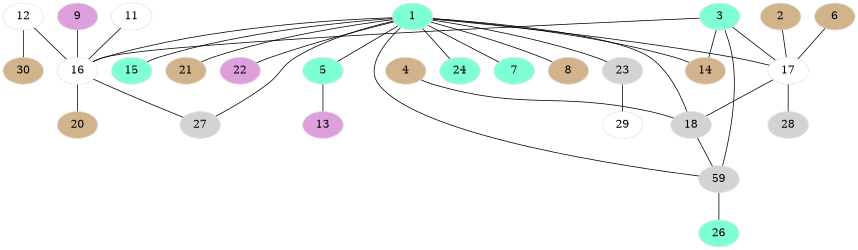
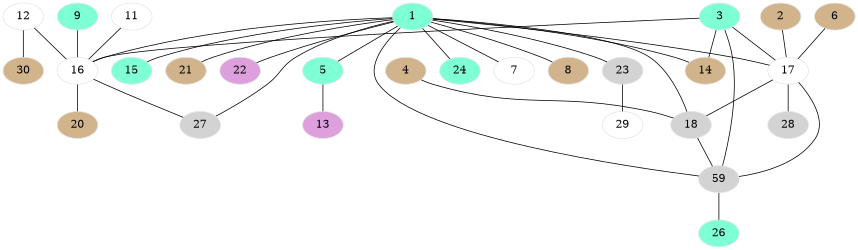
  graph {
    node [color=gray90 fillcolor=tan style=filled]
    edge [weight=1.0]
    1 [fillcolor=aquamarine]
    5 [fillcolor=aquamarine]
-   7 [fillcolor=aquamarine]
+   7 [fillcolor=white]
    8
    14
    15 [fillcolor=aquamarine]
    16 [fillcolor=white]
    17 [fillcolor=white]
    18 [fillcolor=lightgrey]
    n10 [fillcolor=lightgrey label=59]
    21
    22 [fillcolor=plum]
    23 [fillcolor=lightgrey]
    24 [fillcolor=aquamarine]
    27 [fillcolor=lightgrey]
    13 [fillcolor=plum]
    20
    28 [fillcolor=lightgrey]
    26 [fillcolor=aquamarine]
    29 [fillcolor=white]
    2
    3 [fillcolor=aquamarine]
    4
    6
-   9 [fillcolor=plum]
+   9 [fillcolor=aquamarine]
    11 [fillcolor=white]
    12 [fillcolor=white]
    30
    1 -- 5
    1 -- 7
    1 -- 8
    1 -- 14 [weight=2.0]
    1 -- 15
    1 -- 16 [weight=2.0]
    1 -- 17
    1 -- 18
    1 -- n10
    1 -- 21
    1 -- 22
    1 -- 23
    1 -- 24
    1 -- 27
    5 -- 13
    16 -- 27
    16 -- 20
    17 -- 18
+   17 -- n10
    17 -- 28
    18 -- n10
    n10 -- 26
    23 -- 29
    2 -- 17
    3 -- 14
    3 -- 16
    3 -- 17
    3 -- n10
    4 -- 18
    6 -- 17
    9 -- 16
    11 -- 16
    12 -- 16
    12 -- 30
  }
